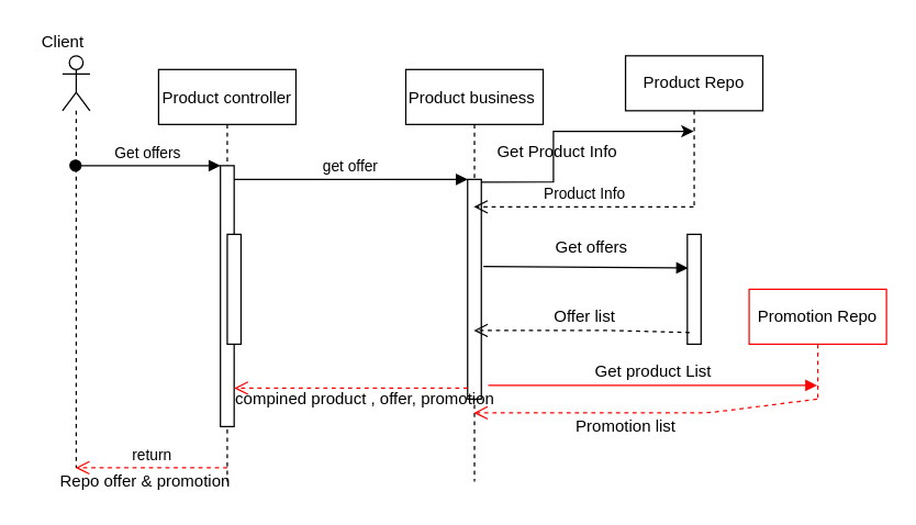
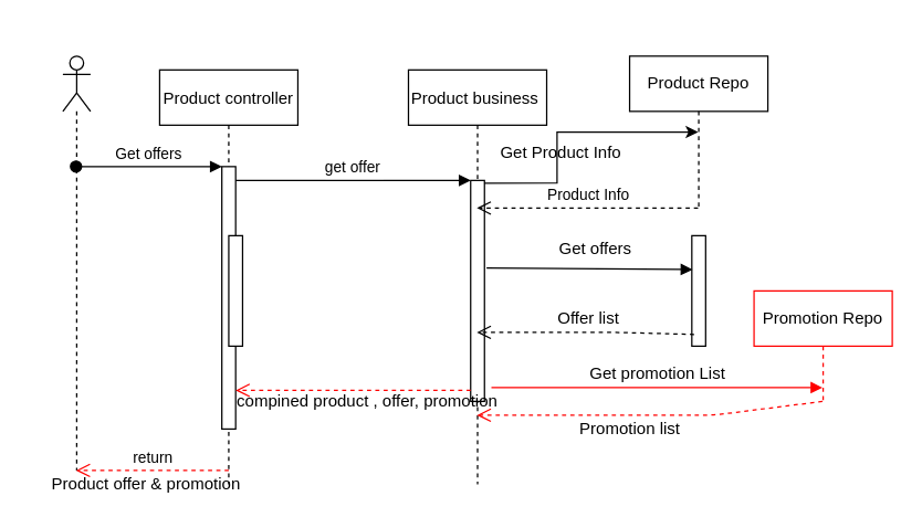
  <mxCell id="0" />
  <mxCell id="1" parent="0" />
  <mxCell id="2" value="Product controller" style="shape=umlLifeline;perimeter=lifelinePerimeter;container=1;collapsible=0;recursiveResize=0;rounded=0;shadow=0;strokeWidth=1;" parent="1" vertex="1"><mxGeometry x="115" y="50" width="100" height="300" as="geometry" /></mxCell>
  <mxCell id="3" value="" style="points=[];perimeter=orthogonalPerimeter;rounded=0;shadow=0;strokeWidth=1;" parent="2" vertex="1"><mxGeometry x="45" y="70" width="10" height="190" as="geometry" /></mxCell>
  <mxCell id="4" value="" style="points=[];perimeter=orthogonalPerimeter;rounded=0;shadow=0;strokeWidth=1;" parent="2" vertex="1"><mxGeometry x="50" y="120" width="10" height="80" as="geometry" /></mxCell>
  <mxCell id="5" value="Product business " style="shape=umlLifeline;perimeter=lifelinePerimeter;container=1;collapsible=0;recursiveResize=0;rounded=0;shadow=0;strokeWidth=1;" parent="1" vertex="1"><mxGeometry x="295" y="50" width="100" height="300" as="geometry" /></mxCell>
  <mxCell id="6" value="" style="points=[];perimeter=orthogonalPerimeter;rounded=0;shadow=0;strokeWidth=1;" parent="5" vertex="1"><mxGeometry x="45" y="80" width="10" height="160" as="geometry" /></mxCell>
  <mxCell id="7" value="return" style="verticalAlign=bottom;endArrow=open;dashed=1;endSize=8;exitX=0;exitY=0.95;shadow=0;strokeWidth=1;noLabel=1;fontColor=none;strokeColor=#FF0000;" parent="1" source="6" target="3" edge="1"><mxGeometry relative="1" as="geometry"><mxPoint x="270" y="206" as="targetPoint" /></mxGeometry></mxCell>
  <mxCell id="8" value="get offer" style="verticalAlign=bottom;endArrow=block;entryX=0;entryY=0;shadow=0;strokeWidth=1;" parent="1" source="3" target="6" edge="1"><mxGeometry relative="1" as="geometry"><mxPoint x="270" y="130" as="sourcePoint" /></mxGeometry></mxCell>
  <mxCell id="9" value="" style="shape=umlLifeline;participant=umlActor;perimeter=lifelinePerimeter;whiteSpace=wrap;html=1;container=1;collapsible=0;recursiveResize=0;verticalAlign=top;spacingTop=36;outlineConnect=0;" parent="1" vertex="1"><mxGeometry x="45" y="40" width="20" height="300" as="geometry" /></mxCell>
- <mxCell id="10" value="Client" style="text;html=1;align=center;verticalAlign=middle;resizable=0;points=[];autosize=1;strokeColor=none;" parent="1" vertex="1"><mxGeometry x="20" y="20" width="50" height="20" as="geometry" /></mxCell>
  <mxCell id="11" value="Get offers" style="verticalAlign=bottom;startArrow=oval;endArrow=block;startSize=8;shadow=0;strokeWidth=1;" parent="1" source="9" target="3" edge="1"><mxGeometry relative="1" as="geometry"><mxPoint x="100" y="120" as="sourcePoint" /><Array as="points"><mxPoint x="95" y="120" /></Array></mxGeometry></mxCell>
  <mxCell id="12" value="Product Repo" style="shape=umlLifeline;perimeter=lifelinePerimeter;whiteSpace=wrap;html=1;container=1;collapsible=0;recursiveResize=0;outlineConnect=0;" parent="1" vertex="1"><mxGeometry x="455" y="40" width="100" height="110" as="geometry" /></mxCell>
  <mxCell id="13" value="Promotion Repo" style="shape=umlLifeline;perimeter=lifelinePerimeter;whiteSpace=wrap;html=1;container=1;collapsible=0;recursiveResize=0;outlineConnect=0;strokeColor=#FF0000;" parent="1" vertex="1"><mxGeometry x="545" y="210" width="100" height="80" as="geometry" /></mxCell>
  <mxCell id="14" value="Product Info" style="html=1;verticalAlign=bottom;endArrow=open;dashed=1;endSize=8;" parent="1" source="12" target="5" edge="1"><mxGeometry relative="1" as="geometry"><mxPoint x="425" y="190" as="sourcePoint" /><mxPoint x="345" y="190" as="targetPoint" /><Array as="points"><mxPoint x="395" y="150" /></Array></mxGeometry></mxCell>
  <mxCell id="15" value="" style="html=1;points=[];perimeter=orthogonalPerimeter;" parent="1" vertex="1"><mxGeometry x="500" y="170" width="10" height="80" as="geometry" /></mxCell>
  <mxCell id="16" value="return" style="verticalAlign=bottom;endArrow=open;dashed=1;endSize=8;exitX=0.164;exitY=0.894;exitDx=0;exitDy=0;exitPerimeter=0;html=1;noLabel=1;fontColor=none;labelBackgroundColor=none;" parent="1" source="15" target="5" edge="1"><mxGeometry y="-10" relative="1" as="geometry"><mxPoint x="485" y="240" as="sourcePoint" /><mxPoint x="405" y="240" as="targetPoint" /><Array as="points"><mxPoint x="445" y="240" /></Array><mxPoint as="offset" /></mxGeometry></mxCell>
  <mxCell id="17" value="Offer list" style="text;html=1;align=center;verticalAlign=middle;resizable=0;points=[];autosize=1;strokeColor=none;" parent="1" vertex="1"><mxGeometry x="395" y="220" width="60" height="20" as="geometry" /></mxCell>
  <mxCell id="18" value="dispatch" style="html=1;verticalAlign=bottom;endArrow=block;labelBackgroundColor=#ffffff;entryX=0.048;entryY=0.307;entryDx=0;entryDy=0;entryPerimeter=0;exitX=1.149;exitY=0.396;exitDx=0;exitDy=0;exitPerimeter=0;noLabel=1;fontColor=none;" parent="1" source="6" target="15" edge="1"><mxGeometry width="80" relative="1" as="geometry"><mxPoint x="345" y="190" as="sourcePoint" /><mxPoint x="425" y="190" as="targetPoint" /></mxGeometry></mxCell>
  <mxCell id="19" value="Get offers" style="text;html=1;align=center;verticalAlign=middle;resizable=0;points=[];autosize=1;strokeColor=none;fontColor=#000000;" parent="1" vertex="1"><mxGeometry x="395" y="170" width="70" height="20" as="geometry" /></mxCell>
  <mxCell id="20" value="dispatch" style="html=1;verticalAlign=bottom;endArrow=block;labelBackgroundColor=none;noLabel=1;fontColor=none;strokeColor=#FF0000;" parent="1" target="13" edge="1"><mxGeometry width="80" relative="1" as="geometry"><mxPoint x="355" y="280" as="sourcePoint" /><mxPoint x="475" y="290" as="targetPoint" /></mxGeometry></mxCell>
  <mxCell id="21" value="return" style="html=1;verticalAlign=bottom;endArrow=open;dashed=1;endSize=8;labelBackgroundColor=none;noLabel=1;fontColor=none;strokeColor=#FF0000;" parent="1" source="13" target="5" edge="1"><mxGeometry x="0.107" relative="1" as="geometry"><mxPoint x="535.33" y="300" as="sourcePoint" /><mxPoint x="444.997" y="300" as="targetPoint" /><Array as="points"><mxPoint x="515.33" y="300" /><mxPoint x="495.33" y="300" /></Array><mxPoint as="offset" /></mxGeometry></mxCell>
- <mxCell id="22" value="Get product List" style="text;html=1;align=center;verticalAlign=middle;resizable=0;points=[];autosize=1;strokeColor=none;fontColor=none;" parent="1" vertex="1"><mxGeometry x="420" y="260" width="110" height="20" as="geometry" /></mxCell>
+ <mxCell id="22" value="Get promotion List" style="text;html=1;align=center;verticalAlign=middle;resizable=0;points=[];autosize=1;strokeColor=none;fontColor=none;" parent="1" vertex="1"><mxGeometry x="420" y="260" width="110" height="20" as="geometry" /></mxCell>
  <mxCell id="23" value="Promotion list" style="text;html=1;align=center;verticalAlign=middle;resizable=0;points=[];autosize=1;" parent="1" vertex="1"><mxGeometry x="410" y="300" width="90" height="20" as="geometry" /></mxCell>
  <mxCell id="24" value="compined product , offer, promotion" style="text;html=1;align=center;verticalAlign=middle;resizable=0;points=[];autosize=1;" parent="1" vertex="1"><mxGeometry x="165" y="280" width="200" height="20" as="geometry" /></mxCell>
  <mxCell id="25" value="return" style="html=1;verticalAlign=bottom;endArrow=open;dashed=1;endSize=8;labelBackgroundColor=none;fontColor=none;strokeColor=#FF0000;" parent="1" target="9" edge="1"><mxGeometry relative="1" as="geometry"><mxPoint x="165" y="340" as="sourcePoint" /><mxPoint x="85" y="340" as="targetPoint" /></mxGeometry></mxCell>
- <mxCell id="26" value="Repo offer &amp;amp; promotion" style="text;html=1;align=center;verticalAlign=middle;resizable=0;points=[];autosize=1;strokeColor=none;fontColor=none;" parent="1" vertex="1"><mxGeometry x="30" y="340" width="150" height="20" as="geometry" /></mxCell>
+ <mxCell id="26" value="Product offer &amp;amp; promotion" style="text;html=1;align=center;verticalAlign=middle;resizable=0;points=[];autosize=1;strokeColor=none;fontColor=none;" parent="1" vertex="1"><mxGeometry x="30" y="340" width="150" height="20" as="geometry" /></mxCell>
  <mxCell id="27" value="" style="edgeStyle=orthogonalEdgeStyle;rounded=0;orthogonalLoop=1;jettySize=auto;html=1;labelBackgroundColor=none;fontColor=none;exitX=0.975;exitY=0.012;exitDx=0;exitDy=0;exitPerimeter=0;" parent="1" source="6" target="12" edge="1"><mxGeometry relative="1" as="geometry" /></mxCell>
  <mxCell id="28" value="Get Product Info&lt;br&gt;" style="text;html=1;align=center;verticalAlign=middle;resizable=0;points=[];autosize=1;strokeColor=none;fontColor=none;" parent="1" vertex="1"><mxGeometry x="355" y="100" width="100" height="20" as="geometry" /></mxCell>
